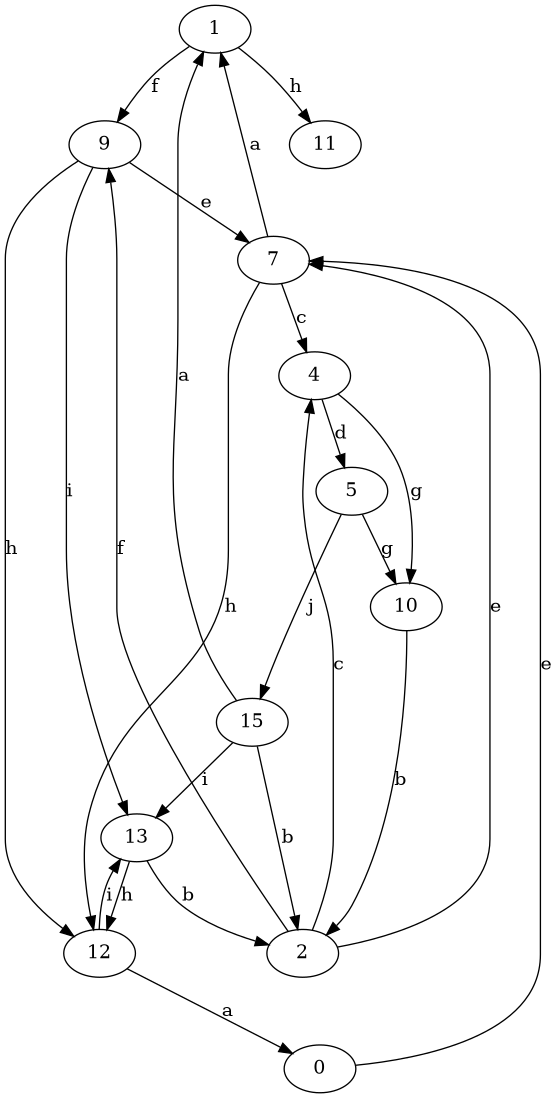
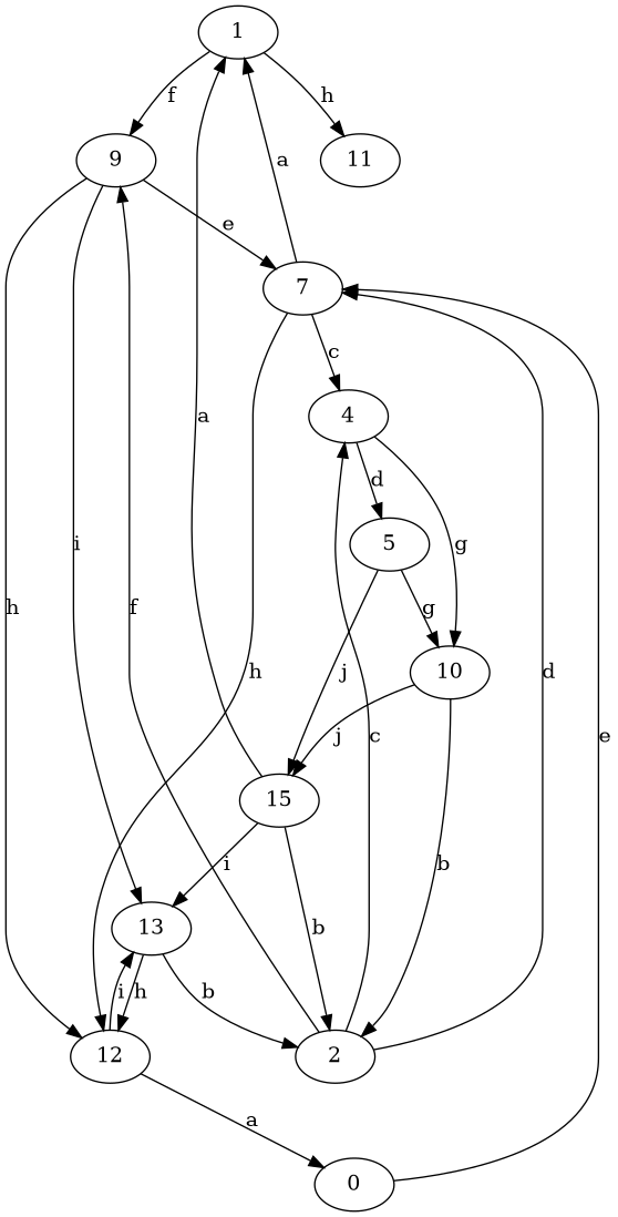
  strict digraph {
    1
    9
    11
    7
    12
    13
    2
    4
    5
    10
    15
    0
    1 -> 9 [label=f]
    1 -> 11 [label=h]
    9 -> 7 [label=e]
    9 -> 12 [label=h]
    9 -> 13 [label=i]
    7 -> 1 [label=a]
    7 -> 12 [label=h]
    7 -> 4 [label=c]
    12 -> 13 [label=i]
    12 -> 0 [label=a]
    13 -> 12 [label=h]
    13 -> 2 [label=b]
    2 -> 9 [label=f]
-   2 -> 7 [label=e]
+   2 -> 7 [label=d]
    2 -> 4 [label=c]
    4 -> 5 [label=d]
    4 -> 10 [label=g]
    5 -> 10 [label=g]
    5 -> 15 [label=j]
    10 -> 2 [label=b]
+   10 -> 15 [label=j]
    15 -> 1 [label=a]
    15 -> 13 [label=i]
    15 -> 2 [label=b]
    0 -> 7 [label=e]
  }
